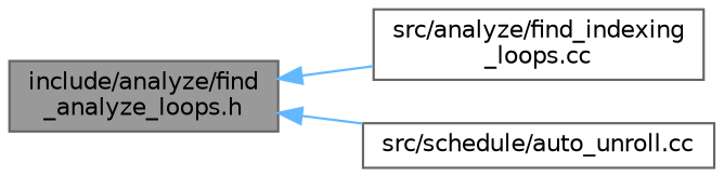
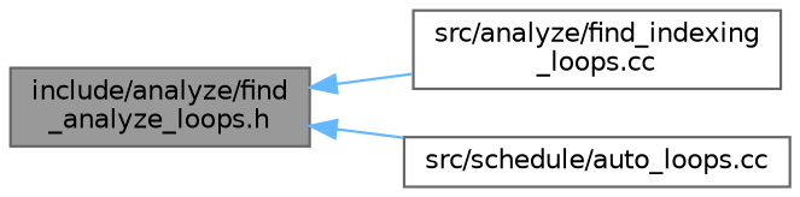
  digraph {
    rankdir=LR
    node [color=grey40 fillcolor=white fontname=Helvetica fontsize=10 shape=box style=filled]
    edge [color=steelblue1 dir=back fontname=Helvetica fontsize=10 labelfontname=Helvetica labelfontsize=10 style=solid]
    n1 [color=gray40 fillcolor=grey60 fontcolor=black height=0.2 label="include/analyze/find\l_analyze_loops.h" width=0.4]
    n2 [height=0.2 label="src/analyze/find_indexing\l_loops.cc" width=0.4]
-   n3 [height=0.2 label="src/schedule/auto_unroll.cc" width=0.4]
+   n3 [height=0.2 label="src/schedule/auto_loops.cc" width=0.4]
    n1 -> n2
    n1 -> n3
  }
